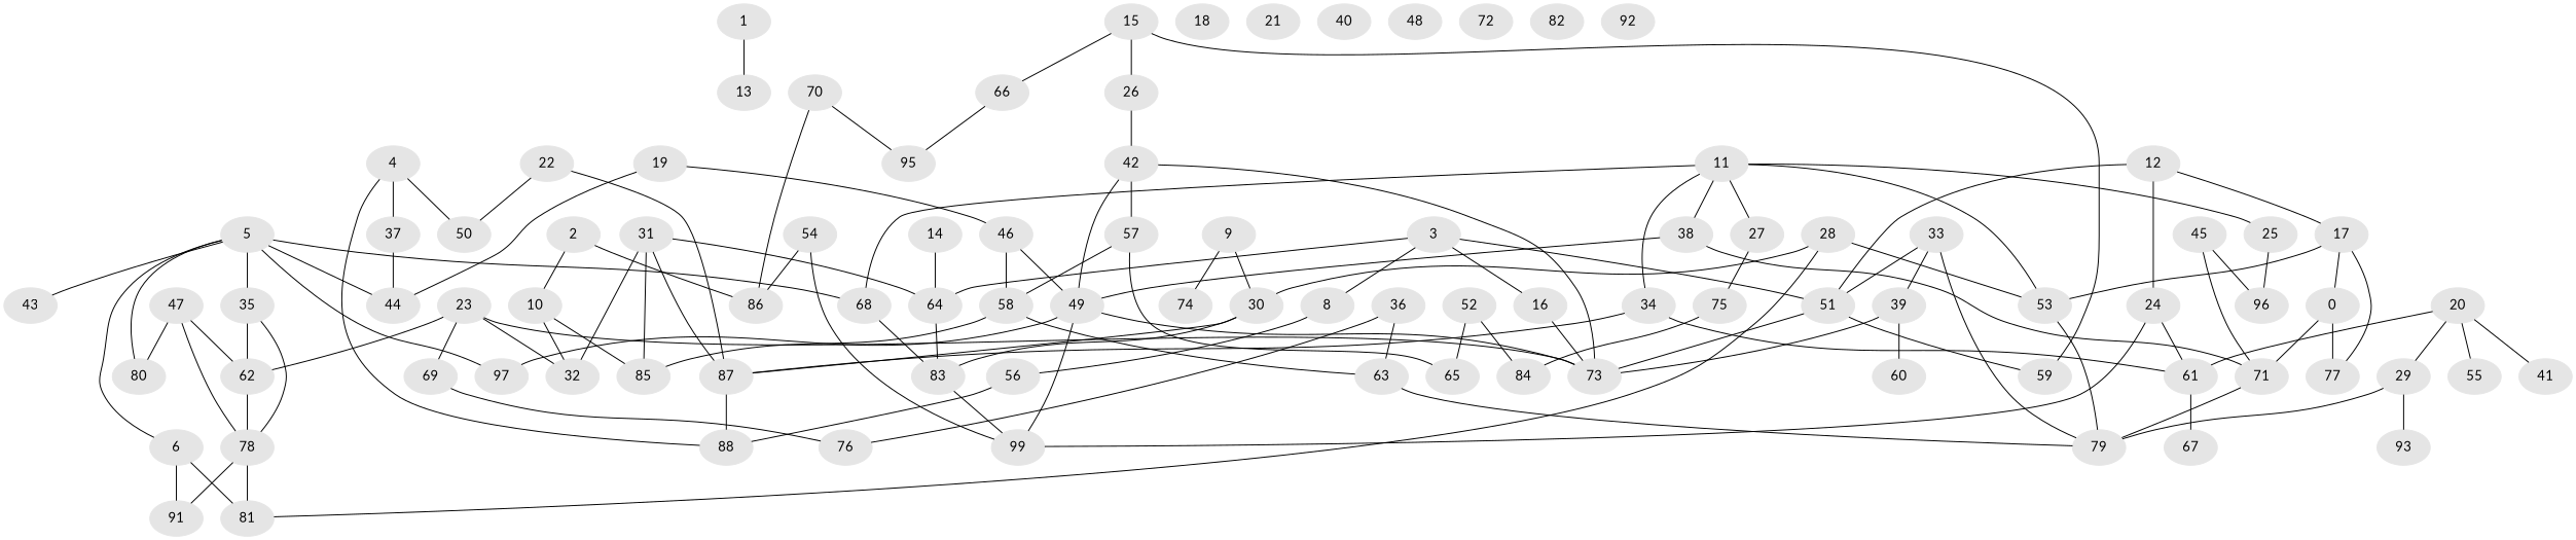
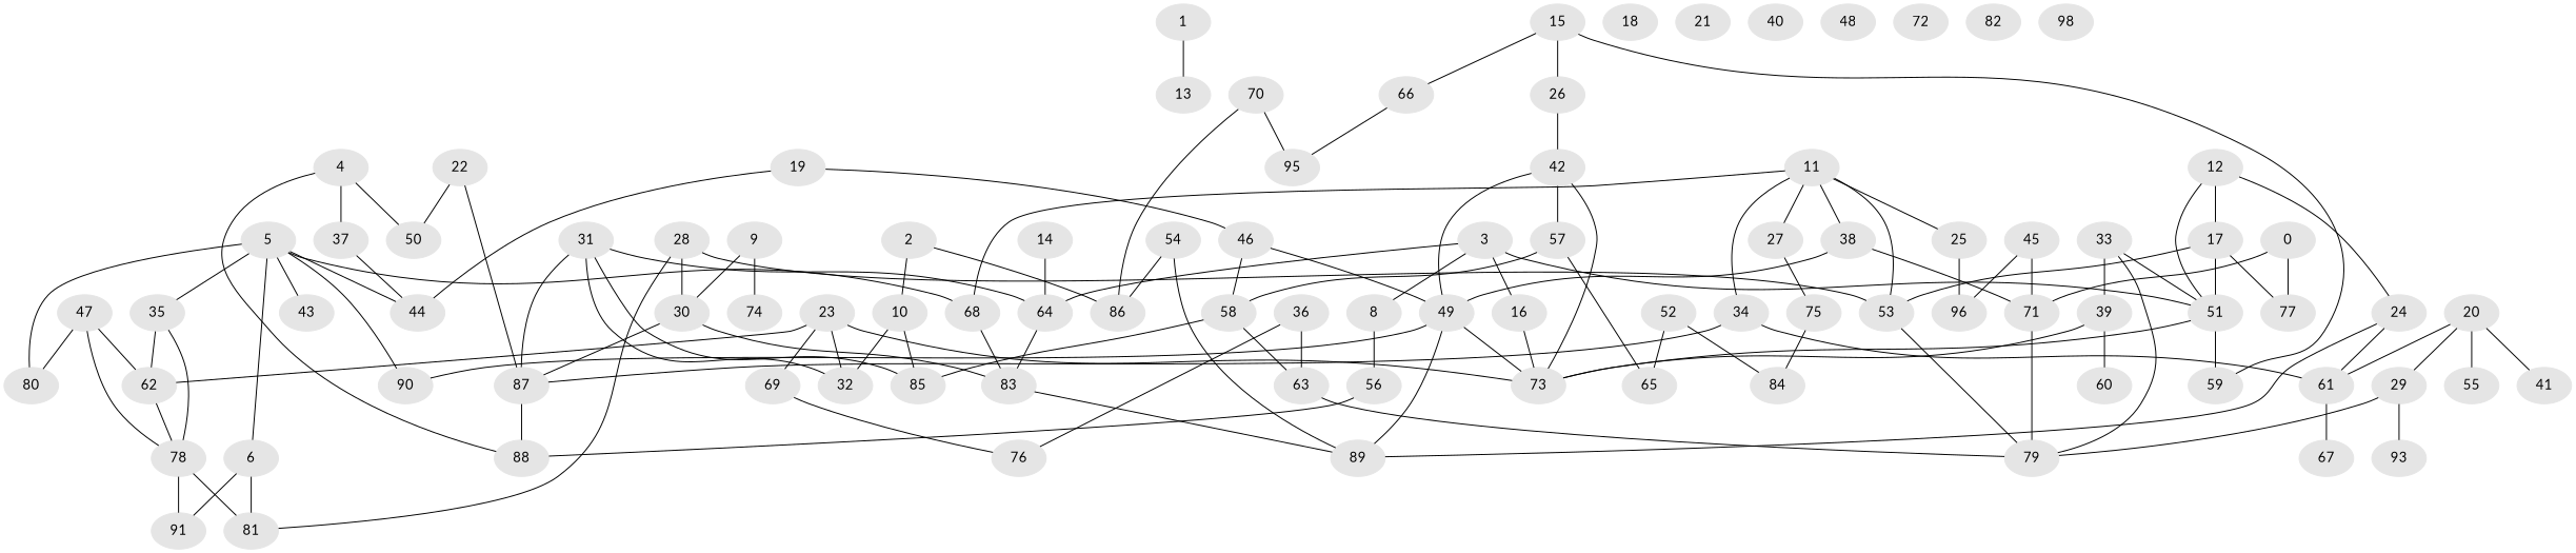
  graph {
    fontname=Lato
    node [color=gray90 fontname=Lato style=filled]
    edge [fontname=Lato]
    1
    13
    2
    10
    86
    32
    85
    3
    8
    16
    51
    64
    56
    73
    59
    83
    4
    37
    50
    88
    44
    5
    6
    35
    43
    68
    80
-   90 [label=97]
+   90
    81
    91
    62
    78
    n33 [label=0]
    71
    77
    79
    9
    30
    74
    87
    11
    25
    27
    34
    38
    53
    n47 [label=96]
    75
    61
    49
    12
    17
    24
-   89 [label=99]
+   89
    14
    15
    26
    66
    42
    95
    18
    19
    46
    58
    20
    29
    41
    55
    93
    67
    21
    22
    23
    69
    76
    57
    84
    28
    31
    33
    39
    60
    36
    63
    40
    65
    45
    47
    48
    52
    54
    70
    72
    82
-   92
+   92 [label=98]
    1 -- 13
    2 -- 10
    2 -- 86
    10 -- 32
    10 -- 85
    3 -- 8
    3 -- 16
    3 -- 51
    3 -- 64
    8 -- 56
    16 -- 73
    51 -- 73
    51 -- 59
    64 -- 83
    56 -- 88
    83 -- 89
    4 -- 37
    4 -- 50
    4 -- 88
    37 -- 44
    5 -- 44
    5 -- 6
    5 -- 35
    5 -- 43
    5 -- 68
    5 -- 80
    5 -- 90
    6 -- 81
    6 -- 91
    35 -- 62
    35 -- 78
    68 -- 83
    62 -- 78
    78 -- 81
    78 -- 91
    n33 -- 71
    n33 -- 77
    71 -- 79
    9 -- 30
    9 -- 74
    30 -- 83
    30 -- 87
    87 -- 88
    11 -- 68
    11 -- 25
    11 -- 27
    11 -- 34
    11 -- 38
    11 -- 53
    25 -- n47
    27 -- 75
    34 -- 87
    34 -- 61
    38 -- 71
    38 -- 49
    53 -- 79
    75 -- 84
    61 -- 67
    49 -- 73
    49 -- 90
    49 -- 89
    12 -- 51
    12 -- 17
    12 -- 24
-   17 -- n33
+   17 -- 51
    17 -- 77
    17 -- 53
    24 -- 61
    24 -- 89
    14 -- 64
    15 -- 59
    15 -- 26
    15 -- 66
    26 -- 42
    66 -- 95
    42 -- 73
    42 -- 49
    42 -- 57
    19 -- 44
    19 -- 46
    46 -- 49
    46 -- 58
    58 -- 85
    58 -- 63
    20 -- 61
    20 -- 29
    20 -- 41
    20 -- 55
    29 -- 79
    29 -- 93
    22 -- 50
    22 -- 87
    23 -- 32
    23 -- 73
    23 -- 62
    23 -- 69
    69 -- 76
    57 -- 58
    57 -- 65
    28 -- 81
    28 -- 30
    28 -- 53
    31 -- 32
    31 -- 85
    31 -- 64
    31 -- 87
    33 -- 51
    33 -- 79
    33 -- 39
    39 -- 73
    39 -- 60
    36 -- 76
    36 -- 63
    63 -- 79
    45 -- 71
    45 -- n47
    47 -- 80
    47 -- 62
    47 -- 78
    52 -- 84
    52 -- 65
    54 -- 86
    54 -- 89
    70 -- 86
    70 -- 95
  }
